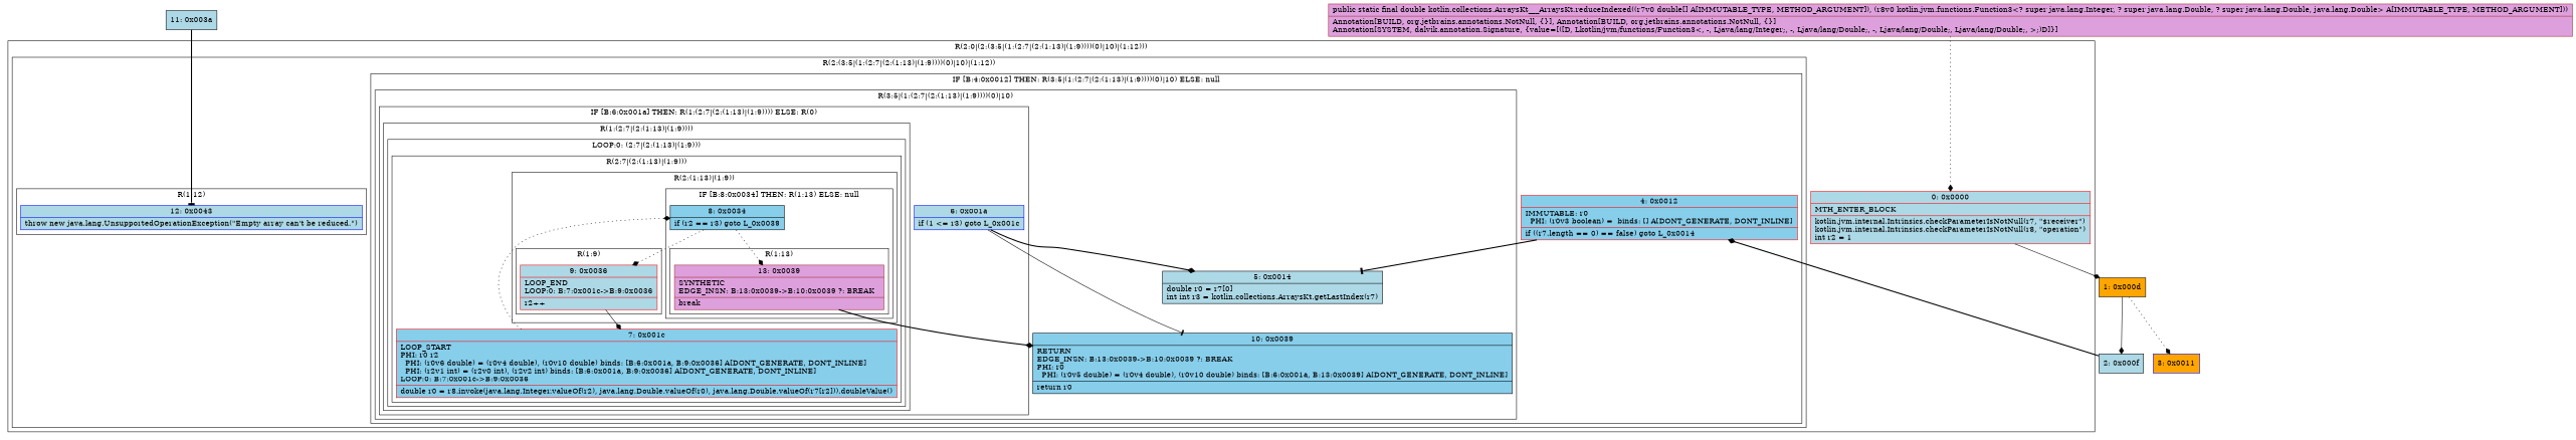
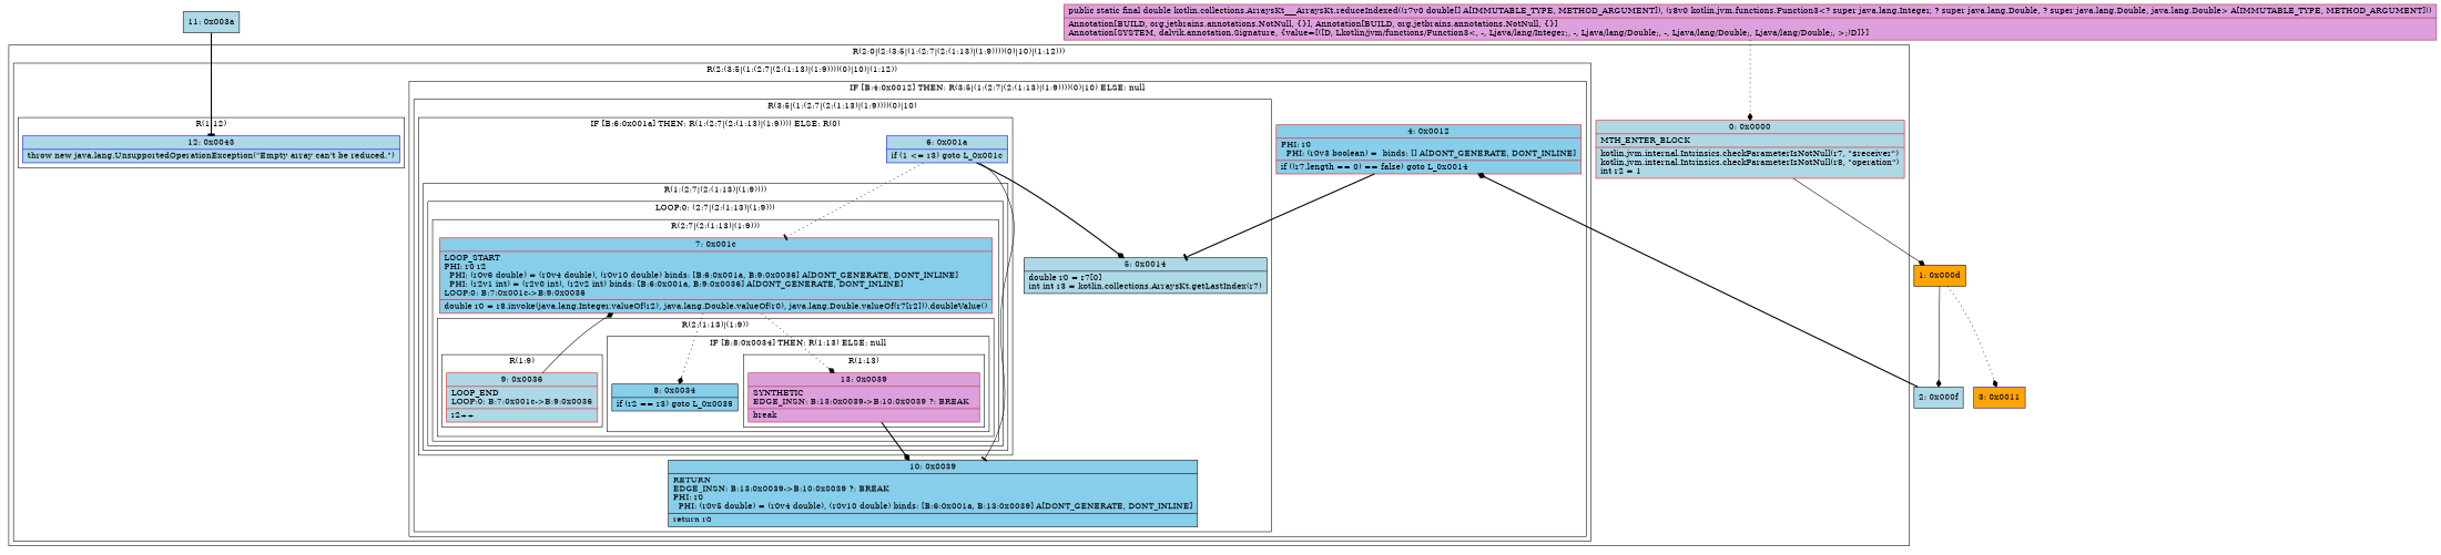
  digraph {
    node [color=black fillcolor=lightblue shape=record style=filled]
    edge [arrowhead=diamond style=dotted]
    n1 [color=brown fillcolor=plum label="{13\:\ 0x0039|SYNTHETIC\lEDGE_INSN: B:13:0x0039\-\>B:10:0x0039 ?: BREAK  \l|break\l}"]
    n2 [fillcolor=skyblue label="{8\:\ 0x0034|if (r2 == r3) goto L_0x0039\l}"]
    n3 [color=red label="{9\:\ 0x0036|LOOP_END\lLOOP:0: B:7:0x001c\-\>B:9:0x0036\l|r2++\l}"]
    n4 [color=red fillcolor=skyblue label="{7\:\ 0x001c|LOOP_START\lPHI: r0 r2 \l  PHI: (r0v6 double) = (r0v4 double), (r0v10 double) binds: [B:6:0x001a, B:9:0x0036] A[DONT_GENERATE, DONT_INLINE]\l  PHI: (r2v1 int) = (r2v0 int), (r2v2 int) binds: [B:6:0x001a, B:9:0x0036] A[DONT_GENERATE, DONT_INLINE]\lLOOP:0: B:7:0x001c\-\>B:9:0x0036\l|double r0 = r8.invoke(java.lang.Integer.valueOf(r2), java.lang.Double.valueOf(r0), java.lang.Double.valueOf(r7[r2])).doubleValue()\l}"]
    n5 [color=blue label="{6\:\ 0x001a|if (1 \<= r3) goto L_0x001c\l}"]
    n6 [label="{5\:\ 0x0014|double r0 = r7[0]\lint int r3 = kotlin.collections.ArraysKt.getLastIndex(r7)\l}"]
    n7 [fillcolor=skyblue label="{10\:\ 0x0039|RETURN\lEDGE_INSN: B:13:0x0039\-\>B:10:0x0039 ?: BREAK  \lPHI: r0 \l  PHI: (r0v5 double) = (r0v4 double), (r0v10 double) binds: [B:6:0x001a, B:13:0x0039] A[DONT_GENERATE, DONT_INLINE]\l|return r0\l}"]
-   n8 [color=red fillcolor=skyblue label="{4\:\ 0x0012|IMMUTABLE: r0 \l  PHI: (r0v3 boolean) =  binds: [] A[DONT_GENERATE, DONT_INLINE]\l|if ((r7.length == 0) == false) goto L_0x0014\l}"]
+   n8 [color=red fillcolor=skyblue label="{4\:\ 0x0012|PHI: r0 \l  PHI: (r0v3 boolean) =  binds: [] A[DONT_GENERATE, DONT_INLINE]\l|if ((r7.length == 0) == false) goto L_0x0014\l}"]
    n9 [color=blue label="{12\:\ 0x0043|throw new java.lang.UnsupportedOperationException(\"Empty array can't be reduced.\")\l}"]
    n10 [color=red label="{0\:\ 0x0000|MTH_ENTER_BLOCK\l|kotlin.jvm.internal.Intrinsics.checkParameterIsNotNull(r7, \"$receiver\")\lkotlin.jvm.internal.Intrinsics.checkParameterIsNotNull(r8, \"operation\")\lint r2 = 1\l}"]
    n11 [fillcolor=orange label="{1\:\ 0x000d}"]
    n12 [label="{2\:\ 0x000f}"]
    n13 [color=blue fillcolor=orange label="{3\:\ 0x0011}"]
    n14 [label="{11\:\ 0x003a}"]
    n15 [color=brown fillcolor=plum label="{public static final double kotlin.collections.ArraysKt___ArraysKt.reduceIndexed((r7v0 double[] A[IMMUTABLE_TYPE, METHOD_ARGUMENT]), (r8v0 kotlin.jvm.functions.Function3\<? super java.lang.Integer, ? super java.lang.Double, ? super java.lang.Double, java.lang.Double\> A[IMMUTABLE_TYPE, METHOD_ARGUMENT]))  | Annotation[BUILD, org.jetbrains.annotations.NotNull, \{\}], Annotation[BUILD, org.jetbrains.annotations.NotNull, \{\}]\lAnnotation[SYSTEM, dalvik.annotation.Signature, \{value=[([D, Lkotlin\/jvm\/functions\/Function3\<, \-, Ljava\/lang\/Integer;, \-, Ljava\/lang\/Double;, \-, Ljava\/lang\/Double;, Ljava\/lang\/Double;, \>;)D]\}]\l}"]
    subgraph cluster_1 {
      label="R(2:0|(2:(3:5|(1:(2:7|(2:(1:13)|(1:9))))(0)|10)|(1:12)))"
      n10
      subgraph cluster_2 {
        label="R(2:(3:5|(1:(2:7|(2:(1:13)|(1:9))))(0)|10)|(1:12))"
        subgraph cluster_3 {
          label="IF [B:4:0x0012] THEN: R(3:5|(1:(2:7|(2:(1:13)|(1:9))))(0)|10) ELSE: null"
          n8
          subgraph cluster_4 {
            label="R(3:5|(1:(2:7|(2:(1:13)|(1:9))))(0)|10)"
            n6
            n7
            subgraph cluster_5 {
              label="IF [B:6:0x001a] THEN: R(1:(2:7|(2:(1:13)|(1:9)))) ELSE: R(0)"
              n5
              subgraph cluster_6 {
                label="R(1:(2:7|(2:(1:13)|(1:9))))"
                subgraph cluster_7 {
                  label="LOOP:0: (2:7|(2:(1:13)|(1:9)))"
                  subgraph cluster_8 {
                    label="R(2:7|(2:(1:13)|(1:9)))"
                    n4
                    subgraph cluster_9 {
                      label="R(2:(1:13)|(1:9))"
                      subgraph cluster_10 {
                        label="IF [B:8:0x0034] THEN: R(1:13) ELSE: null"
                        n2
                        subgraph cluster_11 {
                          label="R(1:13)"
                          n1
                        }
                      }
                      subgraph cluster_12 {
                        label="R(1:9)"
                        n3
                      }
                    }
                  }
                }
              }
              subgraph cluster_13 {
                label="R(0)"
              }
            }
          }
        }
        subgraph cluster_14 {
          label="R(1:12)"
          n9
        }
      }
    }
    n1 -> n7 [style=bold]
-   n2 -> n1
-   n2 -> n3
+   n4 -> n1
    n3 -> n4 [style=solid]
    n4 -> n2
+   n5 -> n4 [arrowhead=tee]
    n5 -> n6 [style=bold]
    n5 -> n7 [arrowhead=tee style=solid]
    n8 -> n6 [arrowhead=tee style=bold]
    n10 -> n11 [style=solid]
    n11 -> n12 [style=solid]
    n11 -> n13
    n12 -> n8 [style=bold]
    n14 -> n9 [arrowhead=tee style=bold]
    n15 -> n10
  }
